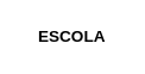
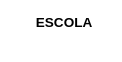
  <mxCell id="0" />
  <mxCell id="1" parent="0" />
- <mxCell id="2" value="ESCOLA" style="text;html=1;strokeColor=none;fillColor=none;align=center;verticalAlign=middle;whiteSpace=wrap;rounded=0;fontStyle=1;fontSize=18;" vertex="1" parent="1"><mxGeometry x="20" width="120" height="40" as="geometry" y="20" /></mxCell>
+ <mxCell id="2" value="ESCOLA" style="text;html=1;strokeColor=none;fillColor=none;align=center;verticalAlign=middle;whiteSpace=wrap;rounded=0;fontStyle=1;fontSize=18;" vertex="1" parent="1"><mxGeometry x="25" y="10" width="120" height="40" as="geometry" /></mxCell>
